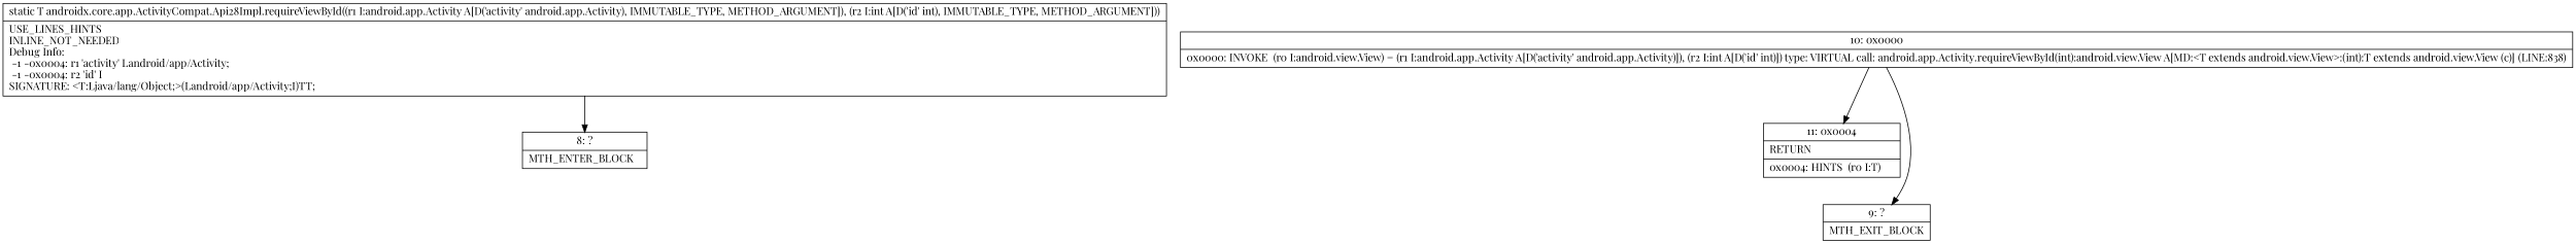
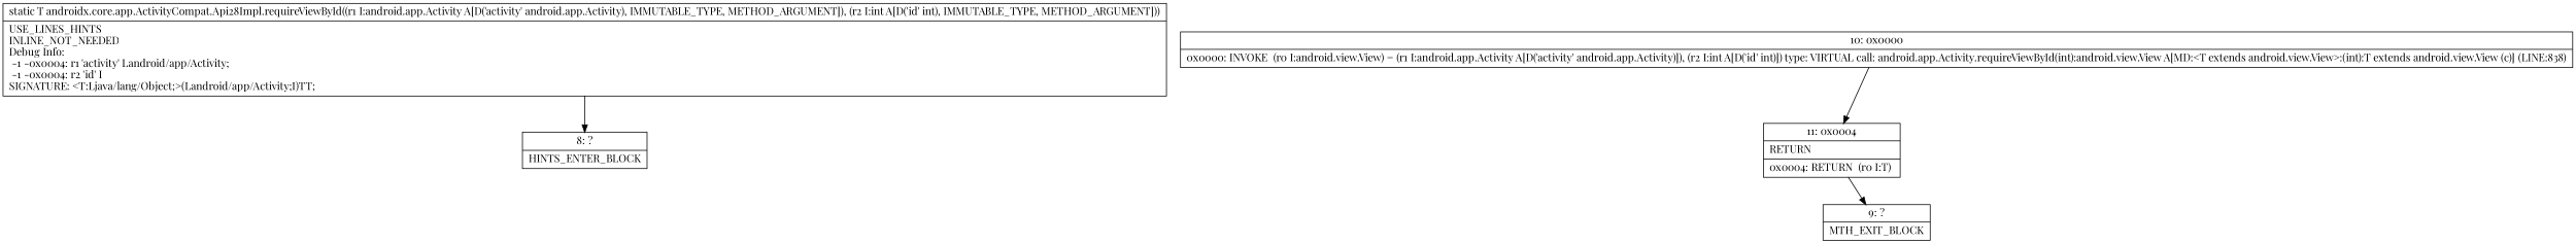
  digraph {
    fontname="Playfair Display"
    node [fontname="Playfair Display" shape=record]
    edge [fontname="Playfair Display"]
-   n1 [label="{8\:\ ?|MTH_ENTER_BLOCK\l}"]
+   n1 [label="{8\:\ ?|HINTS_ENTER_BLOCK\l}"]
    n2 [label="{10\:\ 0x0000|0x0000: INVOKE  (r0 I:android.view.View) = (r1 I:android.app.Activity A[D('activity' android.app.Activity)]), (r2 I:int A[D('id' int)]) type: VIRTUAL call: android.app.Activity.requireViewById(int):android.view.View A[MD:\<T extends android.view.View\>:(int):T extends android.view.View (c)] (LINE:838)\l}"]
-   n3 [label="{11\:\ 0x0004|RETURN\l|0x0004: HINTS  (r0 I:T) \l}"]
+   n3 [label="{11\:\ 0x0004|RETURN\l|0x0004: RETURN  (r0 I:T) \l}"]
    n4 [label="{9\:\ ?|MTH_EXIT_BLOCK\l}"]
    n5 [label="{static T androidx.core.app.ActivityCompat.Api28Impl.requireViewById((r1 I:android.app.Activity A[D('activity' android.app.Activity), IMMUTABLE_TYPE, METHOD_ARGUMENT]), (r2 I:int A[D('id' int), IMMUTABLE_TYPE, METHOD_ARGUMENT]))  | USE_LINES_HINTS\lINLINE_NOT_NEEDED\lDebug Info:\l  \-1 \-0x0004: r1 'activity' Landroid\/app\/Activity;\l  \-1 \-0x0004: r2 'id' I\lSIGNATURE: \<T:Ljava\/lang\/Object;\>(Landroid\/app\/Activity;I)TT;\l}"]
    n2 -> n3
-   n2 -> n4
+   n3 -> n4
    n5 -> n1
  }
